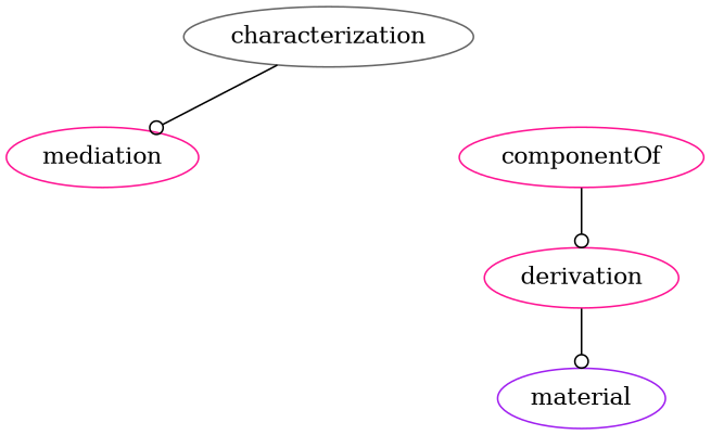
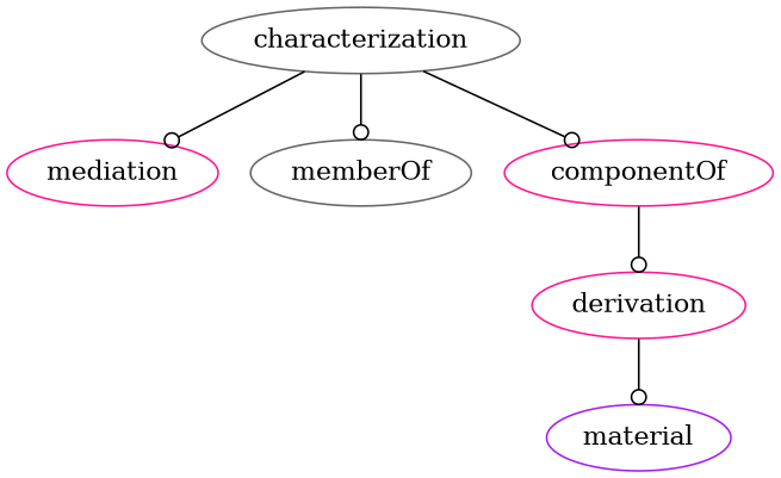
  strict digraph {
    node [color=deeppink]
    edge [arrowhead=odot]
    mediation
    characterization [color=gray40]
+   memberOf [color=gray40]
    componentOf
    derivation
    material [color=purple]
    characterization -> mediation
+   characterization -> memberOf
+   characterization -> componentOf
    componentOf -> derivation
    derivation -> material
  }
